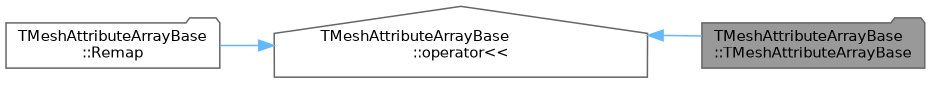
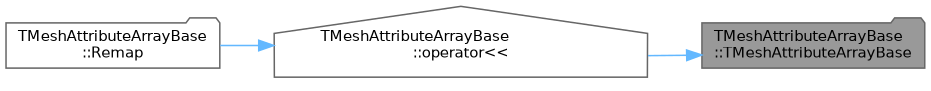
  digraph {
    rankdir=RL
    node [color=grey40 fillcolor=white fontname=Helvetica fontsize=10 shape=folder style=filled]
    edge [color=steelblue1 dir=back fontname=Helvetica fontsize=10 labelfontname=Helvetica labelfontsize=10 style=solid]
    n1 [color=gray40 fillcolor=grey60 fontcolor=black height=0.2 label="TMeshAttributeArrayBase\l::TMeshAttributeArrayBase" width=0.4]
    n2 [height=0.2 label="TMeshAttributeArrayBase\l::operator\<\<" shape=house width=0.4]
    n3 [height=0.2 label="TMeshAttributeArrayBase\l::Remap" width=0.4]
-   n2 -> n1
+   n1 -> n2
    n2 -> n3
  }
